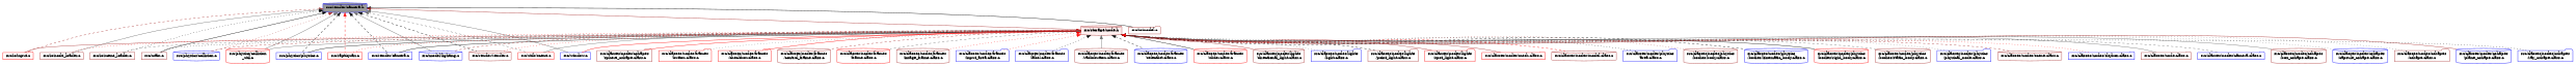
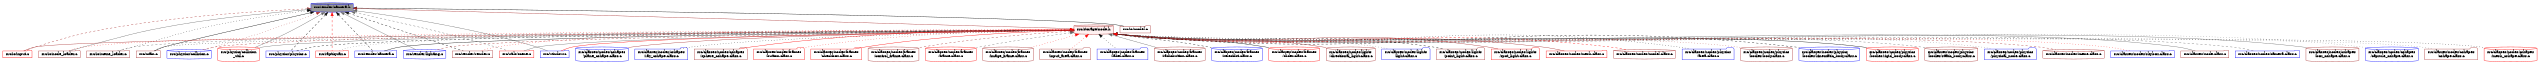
  digraph {
    fontname="DejaVu Serif"
    node [color=brown fillcolor=white fontname="DejaVu Serif" fontsize=10 shape=folder style=filled]
    edge [color=gray40 dir=back fontname="DejaVu Serif" fontsize=10 labelfontname=Helvetica labelfontsize=10 style=solid]
    n1 [color=blue fillcolor=grey60 fontcolor=black height=0.2 label="src/render/camera.h" shape=cylinder width=0.4]
    n2 [color=red height=0.2 label="src/io/input.c" width=0.4]
    n3 [height=0.2 label="src/io/model.c" width=0.4]
    n4 [height=0.2 label="src/io/node_loader.c" width=0.4]
    n5 [height=0.2 label="src/io/scene_loader.c" width=0.4]
    n6 [height=0.2 label="src/main.c" width=0.4]
    n7 [color=blue height=0.2 label="src/physics/collision.c" shape=cylinder width=0.4]
    n8 [color=red height=0.2 label="src/physics/collision\l_util.c" shape=cylinder width=0.4]
    n9 [color=blue height=0.2 label="src/physics/physics.c" width=0.4]
    n10 [color=red height=0.2 label="src/raptiquax.c" width=0.4]
    n11 [color=blue height=0.2 label="src/render/camera.c" width=0.4]
-   n12 [color=blue height=0.2 label="src/model/lighting.c" shape=cylinder width=0.4]
-   n13 [height=0.2 label="src/render/render.c" shape=cylinder width=0.4]
+   n12 [color=blue height=0.2 label="src/render/lighting.c" shape=cylinder width=0.4]
+   n13 [height=0.2 label="src/render/render.c" width=0.4]
    n14 [fillcolor="#FFF0F0" height=0.2 label="src/storage/node.h" shape=cylinder width=0.4]
    n15 [color=red height=0.2 label="src/utils/scene.c" width=0.4]
    n16 [color=blue height=0.2 label="src/window.c" width=0.4]
    n17 [height=0.2 label="src/classes/node.class.c" width=0.4]
    n18 [color=blue height=0.2 label="src/classes/nodes/camera.class.c" width=0.4]
    n19 [height=0.2 label="src/classes/nodes/cshapes\l/box_cshape.class.c" shape=cylinder width=0.4]
    n20 [color=blue height=0.2 label="src/classes/nodes/cshapes\l/capsule_cshape.class.c" shape=cylinder width=0.4]
    n21 [height=0.2 label="src/classes/nodes/cshapes\l/cshape.class.c" width=0.4]
+   n22 [color=red height=0.2 label="src/classes/nodes/cshapes\l/mesh_cshape.class.c" shape=cylinder width=0.4]
    n23 [color=blue height=0.2 label="src/classes/nodes/cshapes\l/plane_cshape.class.c" shape=cylinder width=0.4]
    n24 [color=blue height=0.2 label="src/classes/nodes/cshapes\l/ray_cshape.class.c" width=0.4]
    n25 [height=0.2 label="src/classes/nodes/cshapes\l/sphere_cshape.class.c" width=0.4]
    n26 [color=red height=0.2 label="src/classes/nodes/frames\l/button.class.c" width=0.4]
    n27 [color=red height=0.2 label="src/classes/nodes/frames\l/checkbox.class.c" width=0.4]
    n28 [height=0.2 label="src/classes/nodes/frames\l/control_frame.class.c" shape=cylinder width=0.4]
    n29 [color=red height=0.2 label="src/classes/nodes/frames\l/frame.class.c" shape=cylinder width=0.4]
    n30 [height=0.2 label="src/classes/nodes/frames\l/image_frame.class.c" shape=cylinder width=0.4]
-   n31 [color=blue height=0.2 label="src/classes/nodes/frames\l/input_area.class.c" width=0.4]
+   n31 [height=0.2 label="src/classes/nodes/frames\l/input_area.class.c" width=0.4]
    n32 [color=blue height=0.2 label="src/classes/nodes/frames\l/label.class.c" width=0.4]
    n33 [height=0.2 label="src/classes/nodes/frames\l/radiobutton.class.c" shape=cylinder width=0.4]
    n34 [color=blue height=0.2 label="src/classes/nodes/frames\l/selectlist.class.c" shape=cylinder width=0.4]
    n35 [color=red height=0.2 label="src/classes/nodes/frames\l/slider.class.c" shape=cylinder width=0.4]
    n36 [height=0.2 label="src/classes/nodes/lights\l/directional_light.class.c" shape=cylinder width=0.4]
    n37 [color=blue height=0.2 label="src/classes/nodes/lights\l/light.class.c" width=0.4]
    n38 [height=0.2 label="src/classes/nodes/lights\l/point_light.class.c" width=0.4]
    n39 [color=red height=0.2 label="src/classes/nodes/lights\l/spot_light.class.c" width=0.4]
    n40 [color=red height=0.2 label="src/classes/nodes/mesh.class.c" width=0.4]
    n41 [height=0.2 label="src/classes/nodes/model.class.c" shape=cylinder width=0.4]
    n42 [color=blue height=0.2 label="src/classes/nodes/physics\l/area.class.c" width=0.4]
    n43 [height=0.2 label="src/classes/nodes/physics\l/bodies/body.class.c" shape=cylinder width=0.4]
    n44 [color=blue height=0.2 label="src/classes/nodes/physics\l/bodies/kinematic_body.class.c" shape=cylinder width=0.4]
    n45 [color=red height=0.2 label="src/classes/nodes/physics\l/bodies/rigid_body.class.c" shape=cylinder width=0.4]
    n46 [height=0.2 label="src/classes/nodes/physics\l/bodies/static_body.class.c" shape=cylinder width=0.4]
    n47 [color=blue height=0.2 label="src/classes/nodes/physics\l/physical_node.class.c" width=0.4]
    n48 [height=0.2 label="src/classes/nodes/scene.class.c" shape=cylinder width=0.4]
    n49 [color=blue height=0.2 label="src/classes/nodes/skybox.class.c" width=0.4]
    n1 -> n2 [color=brown style=dashed]
    n1 -> n3 [color=black]
    n1 -> n4
    n1 -> n5 [color=black style=dotted]
    n1 -> n6 [color=black]
    n1 -> n7 [color=brown style=dotted]
    n1 -> n8
    n1 -> n9 [color=black style=dashed]
    n1 -> n10 [color=red style=dashed]
    n1 -> n11 [color=black style=dashed]
    n1 -> n12
    n1 -> n13 [color=black style=dashed]
    n1 -> n14 [color=brown]
    n1 -> n15 [style=dashed]
    n1 -> n16
    n14 -> n2 [color=brown]
    n14 -> n4 [color=red style=dotted]
    n14 -> n5 [style=dashed]
    n14 -> n6 [color=black style=dotted]
    n14 -> n7 [color=brown style=dashed]
    n14 -> n8
-   n14 -> n9 [color=black]
-   n14 -> n10 [color=red style=dotted]
+   n14 -> n9 [color=black style=dashed]
+   n14 -> n10 [style=dotted]
    n14 -> n11 [color=black]
    n14 -> n12 [color=brown style=dashed]
    n14 -> n13 [color=red style=dotted]
    n14 -> n15
    n14 -> n16 [color=red]
    n14 -> n17
    n14 -> n18 [style=dashed]
    n14 -> n19
    n14 -> n20 [style=dotted]
    n14 -> n21 [style=dotted]
+   n14 -> n22 [color=black style=dotted]
    n14 -> n23 [color=brown]
    n14 -> n24 [color=black style=dotted]
    n14 -> n25 [color=red]
-   n14 -> n26 [style=dotted]
+   n14 -> n26 [color=red style=dotted]
    n14 -> n27 [color=red]
    n14 -> n28 [color=brown style=dashed]
    n14 -> n29 [style=dashed]
    n14 -> n30 [color=red style=dotted]
    n14 -> n31 [color=red style=dotted]
    n14 -> n32 [color=black style=dotted]
    n14 -> n33
    n14 -> n34 [color=black style=dashed]
    n14 -> n35 [color=black]
    n14 -> n36 [color=brown]
    n14 -> n37 [style=dotted]
    n14 -> n38 [color=black style=dashed]
    n14 -> n39 [color=brown]
    n14 -> n40 [color=brown]
    n14 -> n41 [color=red style=dashed]
    n14 -> n42 [color=black style=dotted]
    n14 -> n43 [color=brown style=dotted]
    n14 -> n44 [color=black style=dashed]
    n14 -> n45 [color=black]
    n14 -> n46 [style=dashed]
    n14 -> n47 [style=dotted]
    n14 -> n48 [color=brown style=dashed]
    n14 -> n49 [color=red style=dotted]
  }
